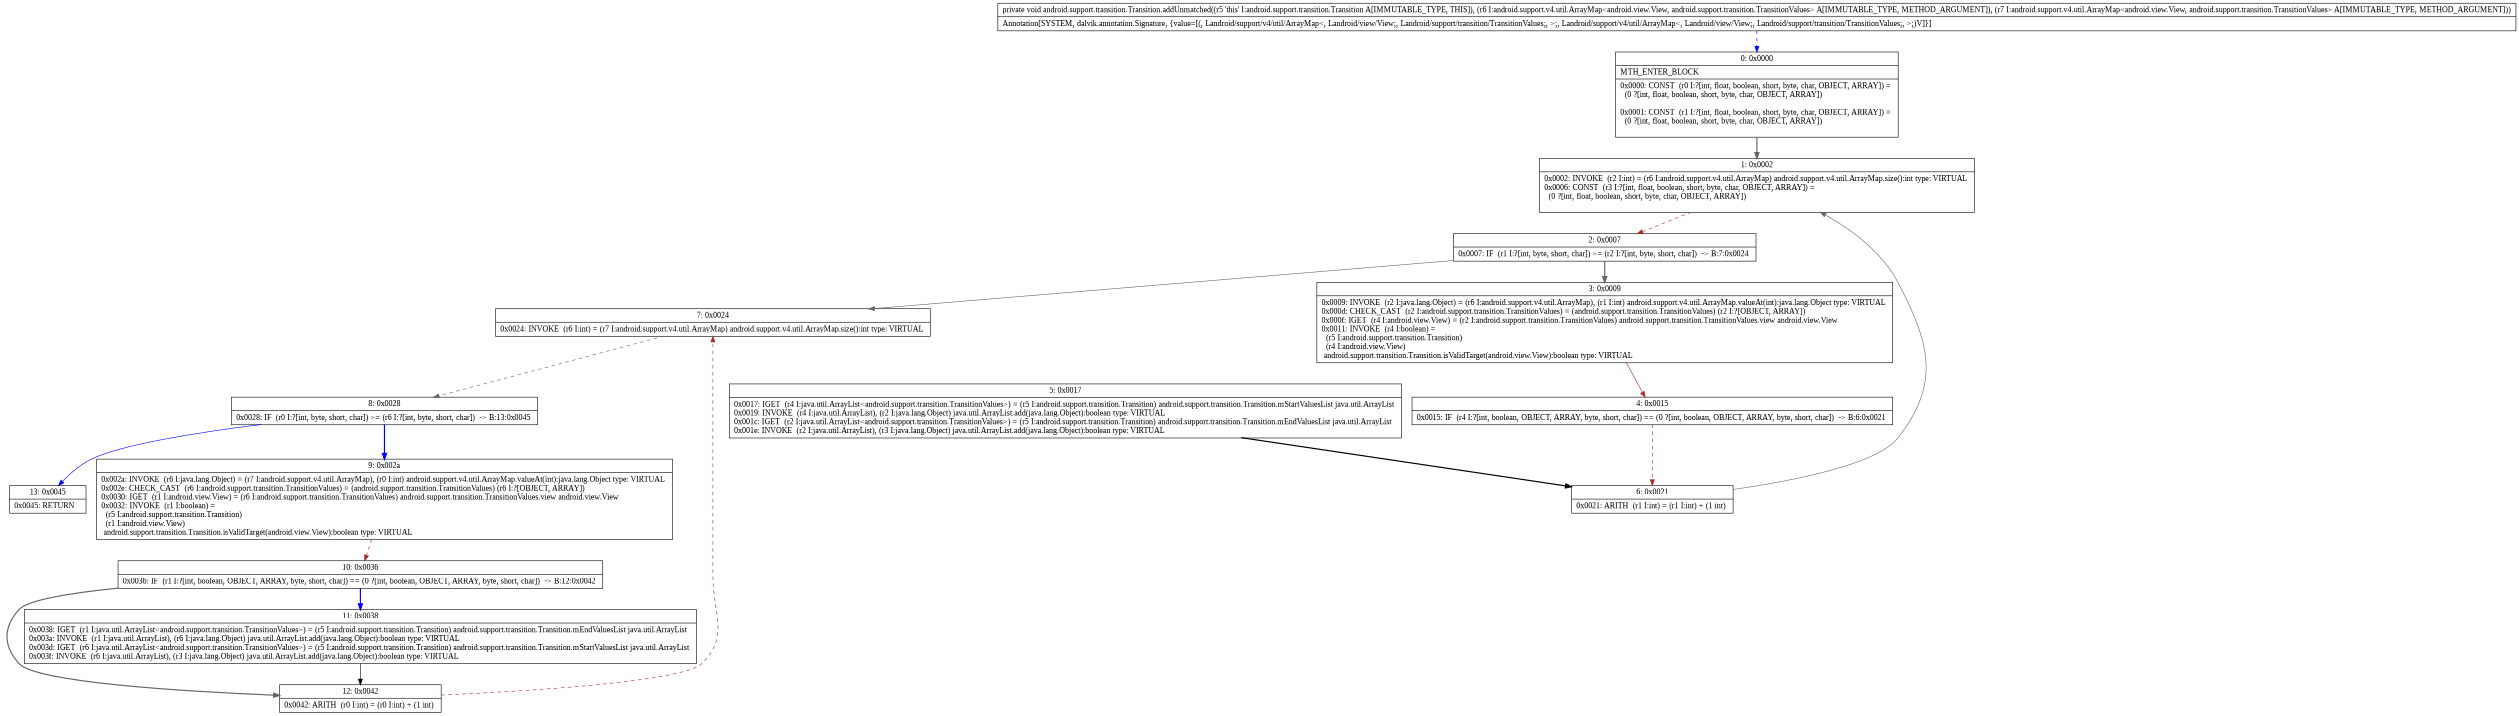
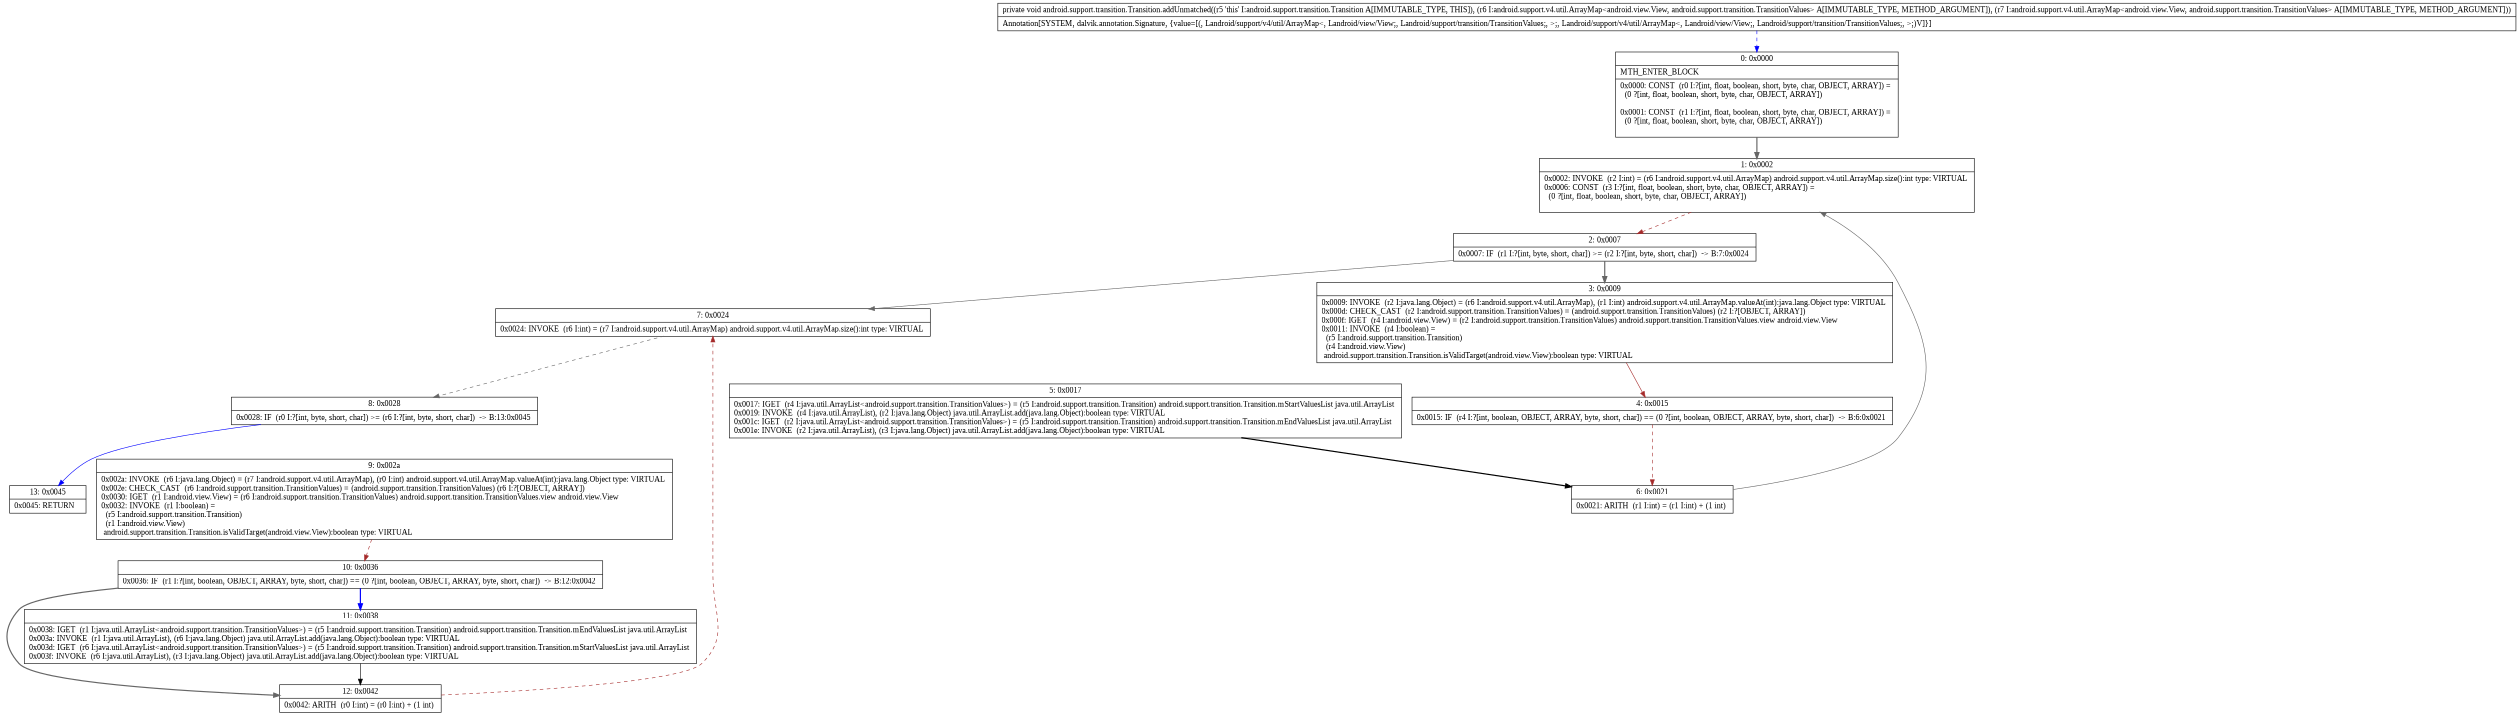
  digraph {
    fontname="Liberation Serif"
    node [fontname="Liberation Serif" shape=record]
    edge [color=gray40 fontname="Liberation Serif" style=bold]
    n1 [label="{0\:\ 0x0000|MTH_ENTER_BLOCK\l|0x0000: CONST  (r0 I:?[int, float, boolean, short, byte, char, OBJECT, ARRAY]) = \l  (0 ?[int, float, boolean, short, byte, char, OBJECT, ARRAY])\l \l0x0001: CONST  (r1 I:?[int, float, boolean, short, byte, char, OBJECT, ARRAY]) = \l  (0 ?[int, float, boolean, short, byte, char, OBJECT, ARRAY])\l \l}"]
    n2 [label="{1\:\ 0x0002|0x0002: INVOKE  (r2 I:int) = (r6 I:android.support.v4.util.ArrayMap) android.support.v4.util.ArrayMap.size():int type: VIRTUAL \l0x0006: CONST  (r3 I:?[int, float, boolean, short, byte, char, OBJECT, ARRAY]) = \l  (0 ?[int, float, boolean, short, byte, char, OBJECT, ARRAY])\l \l}"]
    n3 [label="{2\:\ 0x0007|0x0007: IF  (r1 I:?[int, byte, short, char]) \>= (r2 I:?[int, byte, short, char])  \-\> B:7:0x0024 \l}"]
    n4 [label="{3\:\ 0x0009|0x0009: INVOKE  (r2 I:java.lang.Object) = (r6 I:android.support.v4.util.ArrayMap), (r1 I:int) android.support.v4.util.ArrayMap.valueAt(int):java.lang.Object type: VIRTUAL \l0x000d: CHECK_CAST  (r2 I:android.support.transition.TransitionValues) = (android.support.transition.TransitionValues) (r2 I:?[OBJECT, ARRAY]) \l0x000f: IGET  (r4 I:android.view.View) = (r2 I:android.support.transition.TransitionValues) android.support.transition.TransitionValues.view android.view.View \l0x0011: INVOKE  (r4 I:boolean) = \l  (r5 I:android.support.transition.Transition)\l  (r4 I:android.view.View)\l android.support.transition.Transition.isValidTarget(android.view.View):boolean type: VIRTUAL \l}"]
    n5 [label="{7\:\ 0x0024|0x0024: INVOKE  (r6 I:int) = (r7 I:android.support.v4.util.ArrayMap) android.support.v4.util.ArrayMap.size():int type: VIRTUAL \l}"]
    n6 [label="{4\:\ 0x0015|0x0015: IF  (r4 I:?[int, boolean, OBJECT, ARRAY, byte, short, char]) == (0 ?[int, boolean, OBJECT, ARRAY, byte, short, char])  \-\> B:6:0x0021 \l}"]
    n7 [label="{8\:\ 0x0028|0x0028: IF  (r0 I:?[int, byte, short, char]) \>= (r6 I:?[int, byte, short, char])  \-\> B:13:0x0045 \l}"]
    n8 [label="{6\:\ 0x0021|0x0021: ARITH  (r1 I:int) = (r1 I:int) + (1 int) \l}"]
    n9 [label="{5\:\ 0x0017|0x0017: IGET  (r4 I:java.util.ArrayList\<android.support.transition.TransitionValues\>) = (r5 I:android.support.transition.Transition) android.support.transition.Transition.mStartValuesList java.util.ArrayList \l0x0019: INVOKE  (r4 I:java.util.ArrayList), (r2 I:java.lang.Object) java.util.ArrayList.add(java.lang.Object):boolean type: VIRTUAL \l0x001c: IGET  (r2 I:java.util.ArrayList\<android.support.transition.TransitionValues\>) = (r5 I:android.support.transition.Transition) android.support.transition.Transition.mEndValuesList java.util.ArrayList \l0x001e: INVOKE  (r2 I:java.util.ArrayList), (r3 I:java.lang.Object) java.util.ArrayList.add(java.lang.Object):boolean type: VIRTUAL \l}"]
    n10 [label="{9\:\ 0x002a|0x002a: INVOKE  (r6 I:java.lang.Object) = (r7 I:android.support.v4.util.ArrayMap), (r0 I:int) android.support.v4.util.ArrayMap.valueAt(int):java.lang.Object type: VIRTUAL \l0x002e: CHECK_CAST  (r6 I:android.support.transition.TransitionValues) = (android.support.transition.TransitionValues) (r6 I:?[OBJECT, ARRAY]) \l0x0030: IGET  (r1 I:android.view.View) = (r6 I:android.support.transition.TransitionValues) android.support.transition.TransitionValues.view android.view.View \l0x0032: INVOKE  (r1 I:boolean) = \l  (r5 I:android.support.transition.Transition)\l  (r1 I:android.view.View)\l android.support.transition.Transition.isValidTarget(android.view.View):boolean type: VIRTUAL \l}"]
    n11 [label="{13\:\ 0x0045|0x0045: RETURN   \l}"]
    n12 [label="{10\:\ 0x0036|0x0036: IF  (r1 I:?[int, boolean, OBJECT, ARRAY, byte, short, char]) == (0 ?[int, boolean, OBJECT, ARRAY, byte, short, char])  \-\> B:12:0x0042 \l}"]
    n13 [label="{11\:\ 0x0038|0x0038: IGET  (r1 I:java.util.ArrayList\<android.support.transition.TransitionValues\>) = (r5 I:android.support.transition.Transition) android.support.transition.Transition.mEndValuesList java.util.ArrayList \l0x003a: INVOKE  (r1 I:java.util.ArrayList), (r6 I:java.lang.Object) java.util.ArrayList.add(java.lang.Object):boolean type: VIRTUAL \l0x003d: IGET  (r6 I:java.util.ArrayList\<android.support.transition.TransitionValues\>) = (r5 I:android.support.transition.Transition) android.support.transition.Transition.mStartValuesList java.util.ArrayList \l0x003f: INVOKE  (r6 I:java.util.ArrayList), (r3 I:java.lang.Object) java.util.ArrayList.add(java.lang.Object):boolean type: VIRTUAL \l}"]
    n14 [label="{12\:\ 0x0042|0x0042: ARITH  (r0 I:int) = (r0 I:int) + (1 int) \l}"]
    n15 [label="{private void android.support.transition.Transition.addUnmatched((r5 'this' I:android.support.transition.Transition A[IMMUTABLE_TYPE, THIS]), (r6 I:android.support.v4.util.ArrayMap\<android.view.View, android.support.transition.TransitionValues\> A[IMMUTABLE_TYPE, METHOD_ARGUMENT]), (r7 I:android.support.v4.util.ArrayMap\<android.view.View, android.support.transition.TransitionValues\> A[IMMUTABLE_TYPE, METHOD_ARGUMENT]))  | Annotation[SYSTEM, dalvik.annotation.Signature, \{value=[(, Landroid\/support\/v4\/util\/ArrayMap\<, Landroid\/view\/View;, Landroid\/support\/transition\/TransitionValues;, \>;, Landroid\/support\/v4\/util\/ArrayMap\<, Landroid\/view\/View;, Landroid\/support\/transition\/TransitionValues;, \>;)V]\}]\l}"]
    n1 -> n2
    n2 -> n3 [color=brown style=dashed]
    n3 -> n4
    n3 -> n5 [style=solid]
    n4 -> n6 [color=brown style=solid]
    n5 -> n7 [style=dashed]
    n6 -> n8 [color=brown style=dashed]
-   n7 -> n10 [color=blue]
    n7 -> n11 [color=blue style=solid]
    n8 -> n2 [style=solid]
    n9 -> n8 [color=black]
    n10 -> n12 [color=brown style=dashed]
    n12 -> n13 [color=blue]
    n12 -> n14
    n13 -> n14 [color=black style=solid]
    n14 -> n5 [color=brown style=dashed]
    n15 -> n1 [color=blue style=dashed]
  }
